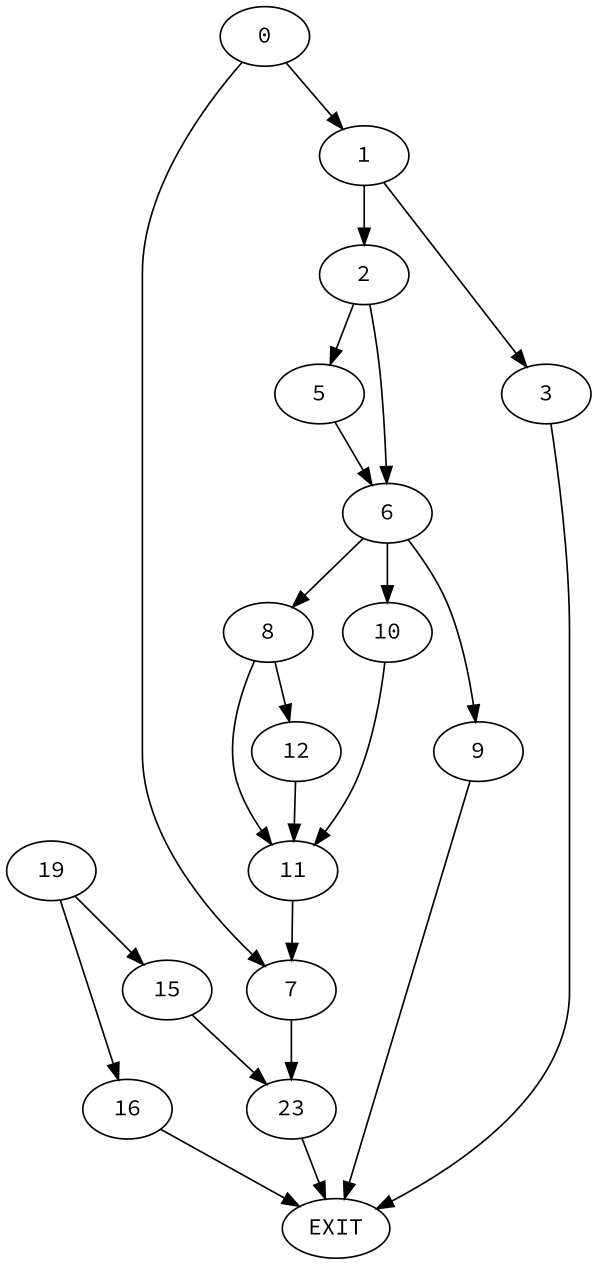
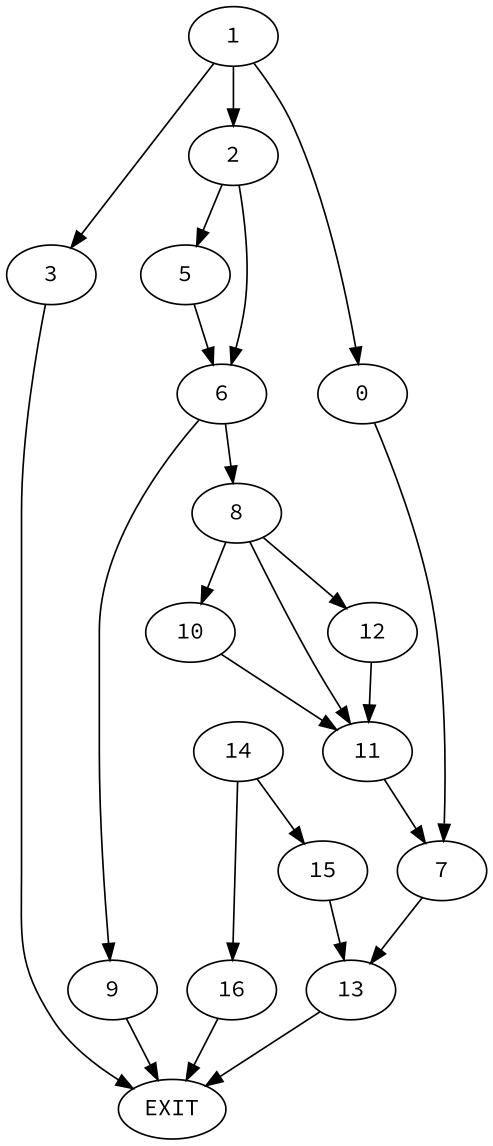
  digraph {
    fontname="Source Code Pro"
    node [fontname="Source Code Pro"]
    edge [fontname="Source Code Pro"]
    1
    2
    3
    n4 [label=0]
-   14 [label=19]
+   14
    15
    16
    5
    6
    n10 [label=EXIT]
    7
    8
    9
    10
-   13 [label=23]
+   13
    11
    12
    1 -> 2
    1 -> 3
-   n4 -> 1
+   1 -> n4
    2 -> 5
    2 -> 6
    3 -> n10
    n4 -> 7
    14 -> 15
    14 -> 16
    15 -> 13
    16 -> n10
    5 -> 6
    6 -> 8
    6 -> 9
-   6 -> 10
+   8 -> 10
    7 -> 13
    8 -> 11
    8 -> 12
    9 -> n10
    10 -> 11
    13 -> n10
    11 -> 7
    12 -> 11
  }
